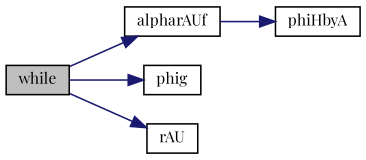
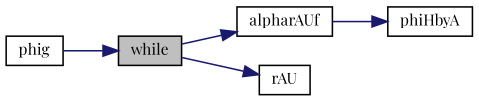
  digraph {
    fontname="Playfair Display"
    rankdir=LR
    node [color=black fontname="Playfair Display" fontsize=10 shape=record]
    edge [color=midnightblue fontname="Playfair Display" fontsize=10 labelfontname=Helvetica labelfontsize=10 style=solid]
    n1 [fillcolor=grey75 fontcolor=black height=0.2 label=while style=filled width=0.4]
    n2 [height=0.2 label=alpharAUf width=0.4]
    n3 [height=0.2 label=phig width=0.4]
    n4 [height=0.2 label=rAU width=0.4]
    n5 [height=0.2 label=phiHbyA width=0.4]
    n1 -> n2
-   n1 -> n3
+   n3 -> n1
    n1 -> n4
    n2 -> n5
  }
